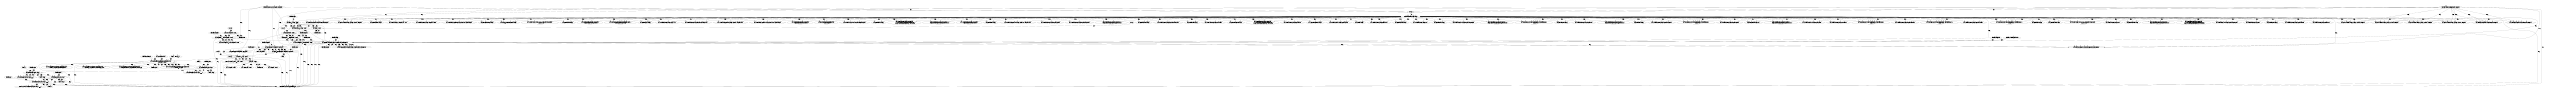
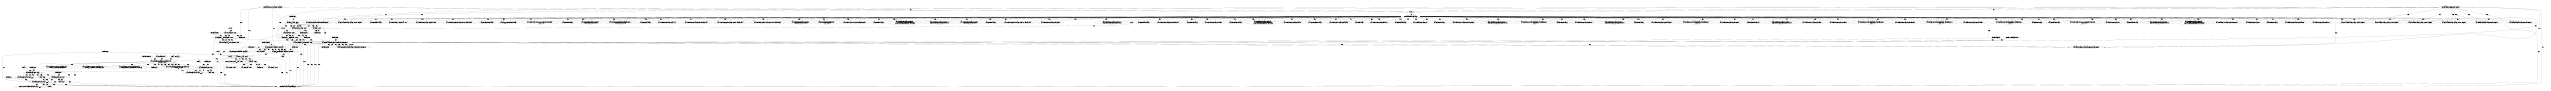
  digraph {
    n1 [label="(Call,LocaleCompare(option,\"bmp4\"))"]
    n2 [label="(Call,LocaleCompare(option,\"bmp4\") == 0)"]
    n3 [label="(Literal,\"bmp4\")"]
    n4 [label="(MethodReturn,static MagickBooleanType)"]
    n5 [label="(ControlStructure,if (LocaleCompare(option,\"bmp4\") == 0))"]
    n6 [label="(Literal,0)"]
    n7 [label="(Call,LocaleCompare(option,\"bmp3\"))"]
    n8 [label="(Literal,\"bmp3\")"]
    n9 [label="(Call,LocaleCompare(option,\"bmp3\") == 0)"]
    n10 [label="(Call,LocaleCompare(option,\"bmp2\"))"]
    n11 [label="(Literal,\"bmp2\")"]
    n12 [label="(Call,LocaleCompare(option,\"bmp2\") == 0)"]
    n13 [label="(Call,LogMagickEvent(CoderEvent,GetMagickModule(),\n          \"  Format=%s\",option))"]
    n14 [label="(Call,LogMagickEvent(CoderEvent,GetMagickModule(),\n        \"  Pixels:  %lu bytes\",bmp_info.image_size))"]
    n15 [label="(Call,(void) LogMagickEvent(CoderEvent,GetMagickModule(),\n          \"  Format=%s\",option))"]
    n16 [label="(Call,LogMagickEvent(CoderEvent,GetMagickModule(),\n            \"  Colormap: %.20g entries\",(double) image->colors))"]
    n17 [label="(Call,LogMagickEvent(CoderEvent,GetMagickModule(),\n          \"   Writing BMP version %.20g datastream\",(double) type))"]
    n18 [label="(Identifier,option)"]
    n19 [label="(Call,option != (char *) NULL)"]
    n20 [label="(Call,(char *) NULL)"]
    n21 [label="(ControlStructure,if (option != (char *) NULL))"]
    n22 [label="(Call,(StringInfo *) NULL)"]
    n23 [label="(Call,(MemoryInfo *) NULL)"]
    n24 [label="(Identifier,NULL)"]
    n25 [label="(Call,(StringInfo *) NULL)"]
    n26 [label="(Call,option=GetImageOption(image_info,\"bmp:format\"))"]
    n27 [label="(Call,GetImageOption(image_info,\"bmp:format\"))"]
    n28 [label="(Block,)"]
    n29 [label="(Literal,\"bmp:format\")"]
    n30 [label="(Call,GetImageOption(image_info,\"bmp3:alpha\"))"]
    n31 [label="(Call,OpenBlob(image_info,image,WriteBinaryBlobMode,exception))"]
    n32 [label="(Identifier,exception)"]
    n33 [label="(Call,status=OpenBlob(image_info,image,WriteBinaryBlobMode,exception))"]
    n34 [label="(Call,TransformImageColorspace(image,sRGBColorspace,exception))"]
    n35 [label="(Call,image_info != (const ImageInfo *) NULL)"]
    n36 [label="(Call,assert(image_info != (const ImageInfo *) NULL))"]
    n37 [label="(Call,(const ImageInfo *) NULL)"]
    n38 [label="(Identifier,NULL)"]
    n39 [label="(MethodParameterIn,const ImageInfo *image_info)"]
    1000125
    n41 [label="(MethodParameterIn,Image *image)"]
    n42 [label="(Call,(Image *) NULL)"]
    n43 [label="(Call,image != (Image *) NULL)"]
    n44 [label="(Call,(ExceptionInfo *) NULL)"]
    n45 [label="(Identifier,NULL)"]
    n46 [label="(Call,assert(image != (Image *) NULL))"]
    n47 [label="(Call,SetImageProgress(image,SaveImageTag,(MagickOffsetType) y,\n                image->rows))"]
    n48 [label="(Call,GetPixelBlue(image,p))"]
    n49 [label="(Call,GetPixelChannels(image))"]
    n50 [label="(Call,WriteBlob(image,(size_t) (4*(1L << bmp_info.bits_per_pixel)),\n            bmp_colormap))"]
    n51 [label="(Call,WriteBlobLSBLong(image,0x00))"]
    n52 [label="(Call,GetPixelChannels(image))"]
    n53 [label="(Call,WriteBlobLSBLong(image,(unsigned int)\n          (image->chromaticity.blue_primary.x*0x40000000)))"]
    n54 [label="(Call,SetImageStorageClass(image,DirectClass,exception))"]
    n55 [label="(Call,WriteBlobLSBLong(image,(unsigned int)\n          ((1.000f-(image->chromaticity.green_primary.x+\n          image->chromaticity.green_primary.y))*0x40000000)))"]
    n56 [label="(Call,WriteBlobLSBShort(image,bmp_info.bits_per_pixel))"]
    n57 [label="(Call,WriteBlobLSBLong(image,0x00))"]
    n58 [label="(Call,GetPixelGreen(image,p))"]
    n59 [label="(Call,WriteBlobLSBLong(image,bmp_info.file_size))"]
    n60 [label="(Call,WriteBlobLSBLong(image,0x00ff0000U))"]
    n61 [label="(Call,GetVirtualPixels(image,0,y,image->columns,1,exception))"]
    n62 [label="(Call,GetPixelChannels(image))"]
    n63 [label="(Call,WriteBlob(image,2,(unsigned char *) \"BM\"))"]
    n64 [label="(Call,WriteBlobLSBLong(image,(unsigned int) intent))"]
    n65 [label="(Call,WriteBlobLSBSignedLong(image,(signed int) bmp_info.height))"]
    n66 [label="(Call,GetImageListLength(image))"]
    n67 [label="(Call,SetImageStorageClass(image,DirectClass,exception))"]
    n68 [label="(Call,image=SyncNextImageInList(image))"]
    n69 [label="(Call,WriteBlob(image,(size_t) (3*(1L << bmp_info.bits_per_pixel)),\n            bmp_colormap))"]
    n70 [label="(Call,GetPixelIndex(image,p))"]
    n71 [label="(Call,WriteBlobLSBLong(image,(unsigned int)\n          (bmp_info.gamma_scale.y*0x10000)))"]
    n72 [label="(Call,SetImageProgress(image,SaveImagesTag,scene++,\n      GetImageListLength(image)))"]
    n73 [label="(Call,GetVirtualPixels(image,0,y,image->columns,1,exception))"]
    n74 [label="(Call,GetPixelAlpha(image,p))"]
    n75 [label="(Call,WriteBlobLSBLong(image,0x73524742U))"]
    n76 [label="(Call,WriteBlobLSBLong(image,bmp_info.colors_important))"]
    n77 [label="(Call,WriteBlobLSBSignedLong(image,(signed int) bmp_info.width))"]
    n78 [label="(Call,WriteBlobLSBSignedShort(image,(signed short) bmp_info.height))"]
    n79 [label="(Call,WriteBlobLSBLong(image,(unsigned int)\n          (bmp_info.gamma_scale.z*0x10000)))"]
    n80 [label="(Call,EncodeImage(image,bytes_per_line,\n            pixels,bmp_data))"]
    n81 [label="(Call,WriteBlob(image,(size_t) bmp_info.image_size,pixels))"]
    n82 [label="(Call,GetPixelBlue(image,p))"]
    n83 [label="(Call,WriteBlobLSBLong(image,(unsigned int)\n          ((1.000f-(image->chromaticity.blue_primary.x+\n          image->chromaticity.blue_primary.y))*0x40000000)))"]
    n84 [label="(Call,WriteBlobLSBLong(image,(unsigned int)\n          (image->chromaticity.red_primary.x*0x40000000)))"]
    n85 [label="(Call,WriteBlobLSBLong(image,(unsigned int)\n          (bmp_info.gamma_scale.x*0x10000)))"]
    n86 [label="(Call,GetPixelRed(image,p))"]
    n87 [label="(Call,WriteBlobLSBSignedShort(image,(signed short) bmp_info.width))"]
    n88 [label="(Call,WriteBlobLSBLong(image,bmp_info.y_pixels))"]
    n89 [label="(Call,GetVirtualPixels(image,0,y,image->columns,1,exception))"]
-   n90 [label="(Call,WriteBlobLSBLong(image,bmp_info.compression))"]
    n91 [label="(Call,WriteBlobLSBLong(image,(unsigned int)\n          (image->chromaticity.red_primary.y*0x40000000)))"]
    n92 [label="(Call,GetPixelChannels(image))"]
    n93 [label="(Call,WriteBlobLSBLong(image,bmp_info.number_colors))"]
    n94 [label="(Call,GetPixelIndex(image,p))"]
    n95 [label="(Call,WriteBlobLSBLong(image,0x000000ffU))"]
    n96 [label="(Call,GetNextImageInList(image))"]
    n97 [label="(Call,WriteBlobLSBLong(image,(unsigned int)\n          ((1.000f-(image->chromaticity.red_primary.x+\n          image->chromaticity.red_primary.y))*0x40000000)))"]
    n98 [label="(Call,GetVirtualPixels(image,0,y,image->columns,1,exception))"]
    n99 [label="(Call,WriteBlobLSBLong(image,bmp_info.size))"]
    n100 [label="(Call,SyncNextImageInList(image))"]
    n101 [label="(Call,WriteBlobLSBShort(image,bmp_info.planes))"]
    n102 [label="(Call,CloseBlob(image))"]
    n103 [label="(Call,WriteBlobLSBLong(image,0xff000000U))"]
    n104 [label="(Call,GetPixelChannels(image))"]
    n105 [label="(Call,WriteBlobLSBLong(image,0x00))"]
    n106 [label="(Call,GetPixelIndex(image,p))"]
    n107 [label="(Call,WriteBlobLSBShort(image,bmp_info.bits_per_pixel))"]
    n108 [label="(Call,WriteBlobLSBLong(image,(unsigned int)\n          (image->chromaticity.green_primary.y*0x40000000)))"]
    n109 [label="(Call,SetImageProgress(image,SaveImageTag,(MagickOffsetType) y,\n                image->rows))"]
    n110 [label="(Call,GetPixelGreen(image,p))"]
    n111 [label="(Call,WriteBlobLSBLong(image,bmp_info.size))"]
    n112 [label="(Call,WriteBlobLSBLong(image,(unsigned int)\n          (image->chromaticity.blue_primary.y*0x40000000)))"]
    n113 [label="(Call,GetPixelRed(image,p))"]
    n114 [label="(Call,WriteBlobLSBLong(image,bmp_info.image_size))"]
    n115 [label="(Call,SetImageProgress(image,SaveImageTag,(MagickOffsetType) y,\n                image->rows))"]
    n116 [label="(Call,WriteBlobLSBLong(image,bmp_info.x_pixels))"]
    n117 [label="(Call,GetImageProfile(image,\"icc\"))"]
    n118 [label="(Call,SetImageStorageClass(image,DirectClass,exception))"]
    n119 [label="(Call,WriteBlobLSBLong(image,(unsigned int)\n          (image->chromaticity.green_primary.x*0x40000000)))"]
    n120 [label="(Call,WriteBlobLSBShort(image,bmp_info.planes))"]
    n121 [label="(Call,WriteBlobLSBLong(image,0x0000ff00U))"]
    n122 [label="(Call,SetImageProgress(image,SaveImageTag,(MagickOffsetType) y,\n                image->rows))"]
    n123 [label="(Call,GetVirtualPixels(image,0,y,image->columns,1,exception))"]
    n124 [label="(Call,WriteBlobLSBLong(image,bmp_info.offset_bits))"]
    n125 [label="(Call,SetImageProgress(image,SaveImageTag,(MagickOffsetType) y,\n                image->rows))"]
    n126 [label="(Call,WriteBlobLSBLong(image,bmp_info.ba_offset))"]
    n127 [label="(Call,exception != (ExceptionInfo *) NULL)"]
    n128 [label="(Identifier,NULL)"]
    n129 [label="(Call,assert(exception != (ExceptionInfo *) NULL))"]
    n130 [label="(MethodParameterIn,ExceptionInfo *exception)"]
    n131 [label="(Identifier,image)"]
    n132 [label="(Literal,\"  Format=%s\")"]
    n133 [label="(Identifier,image_info)"]
    n134 [label="(Identifier,option)"]
    n135 [label="(Identifier,exception)"]
    n136 [label="(Literal,0)"]
    n137 [label="(Identifier,option)"]
    n138 [label="(Identifier,CoderEvent)"]
    n139 [label="(Identifier,image)"]
    n140 [label="(Call,GetMagickModule())"]
    n141 [label="(Identifier,option)"]
+   n142 [label="(Identifier,scene)"]
    n143 [label="(Identifier,image_info)"]
    n144 [label="(Identifier,option)"]
    n145 [label="(Identifier,type)"]
    n146 [label="(Literal,0)"]
    n147 [label="(Identifier,option)"]
    n148 [label="(Identifier,WriteBinaryBlobMode)"]
    n149 [label="(Identifier,image_info)"]
    1000249
    1000150
    1000162
    1000189
    1000245
    n1 -> n2 [label="AST: "]
    n1 -> n2 [label="DDG: "]
    n1 -> n2 [label="DDG: "]
    n1 -> n3 [label="CFG: "]
    n1 -> n4 [label="DDG: "]
    n2 -> n4 [label="DDG: "]
    n2 -> n4 [label="DDG: "]
    n2 -> n5 [label="AST: "]
    n2 -> n6 [label="CFG: "]
    n3 -> n1 [label="AST: "]
    n6 -> n1 [label="CFG: "]
    n6 -> n2 [label="AST: "]
    n7 -> n1 [label="DDG: "]
    n7 -> n8 [label="CFG: "]
    n7 -> n9 [label="AST: "]
    n7 -> n9 [label="DDG: "]
    n7 -> n9 [label="DDG: "]
    n8 -> n7 [label="AST: "]
    n10 -> n7 [label="DDG: "]
    n10 -> n11 [label="CFG: "]
    n10 -> n12 [label="AST: "]
    n10 -> n12 [label="DDG: "]
    n10 -> n12 [label="DDG: "]
    n11 -> n10 [label="AST: "]
    n13 -> n4 [label="DDG: "]
    n13 -> n4 [label="DDG: "]
    n13 -> n10 [label="DDG: "]
    n13 -> n14 [label="DDG: "]
    n13 -> n15 [label="AST: "]
    n13 -> n15 [label="DDG: "]
    n13 -> n15 [label="DDG: "]
    n13 -> n15 [label="DDG: "]
    n13 -> n15 [label="DDG: "]
    n13 -> n16 [label="DDG: "]
    n13 -> n17 [label="DDG: "]
    n13 -> n18 [label="CFG: "]
    n15 -> n13 [label="CFG: "]
    n18 -> n13 [label="AST: "]
    n19 -> n4 [label="DDG: "]
    n19 -> n4 [label="DDG: "]
    n19 -> n4 [label="DDG: "]
    n19 -> n13 [label="DDG: "]
    n19 -> n20 [label="CFG: "]
    n19 -> n21 [label="AST: "]
    n20 -> n4 [label="DDG: "]
    n20 -> n19 [label="AST: "]
    n20 -> n19 [label="DDG: "]
    n20 -> n22 [label="DDG: "]
    n20 -> n23 [label="DDG: "]
    n20 -> n24 [label="CFG: "]
    n20 -> n25 [label="DDG: "]
    n24 -> n20 [label="AST: "]
    n26 -> n4 [label="DDG: "]
    n26 -> n19 [label="DDG: "]
    n26 -> n27 [label="CFG: "]
    n26 -> n28 [label="AST: "]
    n27 -> n4 [label="DDG: "]
    n27 -> n26 [label="AST: "]
    n27 -> n26 [label="DDG: "]
    n27 -> n26 [label="DDG: "]
    n27 -> n29 [label="CFG: "]
    n27 -> n30 [label="DDG: "]
    n29 -> n27 [label="AST: "]
    n31 -> n4 [label="DDG: "]
    n31 -> n4 [label="DDG: "]
    n31 -> n4 [label="DDG: "]
    n31 -> n4 [label="DDG: "]
    n31 -> n27 [label="DDG: "]
    n31 -> n32 [label="CFG: "]
    n31 -> n33 [label="AST: "]
    n31 -> n33 [label="DDG: "]
    n31 -> n33 [label="DDG: "]
    n31 -> n33 [label="DDG: "]
    n31 -> n33 [label="DDG: "]
    n31 -> n34 [label="DDG: "]
    n31 -> n34 [label="DDG: "]
    n32 -> n31 [label="AST: "]
    n33 -> n31 [label="CFG: "]
    n35 -> n4 [label="DDG: "]
    n35 -> n31 [label="DDG: "]
    n35 -> n36 [label="AST: "]
    n35 -> n36 [label="DDG: "]
    n35 -> n36 [label="DDG: "]
    n36 -> n35 [label="CFG: "]
    n37 -> n35 [label="AST: "]
    n37 -> n35 [label="DDG: "]
    n37 -> n38 [label="CFG: "]
    n38 -> n37 [label="AST: "]
    n39 -> n27 [label="DDG: "]
    n39 -> n30 [label="DDG: "]
    n39 -> n31 [label="DDG: "]
    n39 -> n35 [label="DDG: "]
    n39 -> 1000125 [label="AST: "]
    1000125 -> n41 [label="AST: "]
    n41 -> n4 [label="DDG: "]
    n41 -> n31 [label="DDG: "]
    n41 -> n34 [label="DDG: "]
    n41 -> n43 [label="DDG: "]
    n41 -> n47 [label="DDG: "]
    n41 -> n48 [label="DDG: "]
    n41 -> n49 [label="DDG: "]
    n41 -> n50 [label="DDG: "]
    n41 -> n51 [label="DDG: "]
    n41 -> n52 [label="DDG: "]
    n41 -> n53 [label="DDG: "]
    n41 -> n54 [label="DDG: "]
    n41 -> n55 [label="DDG: "]
    n41 -> n56 [label="DDG: "]
    n41 -> n57 [label="DDG: "]
    n41 -> n58 [label="DDG: "]
    n41 -> n59 [label="DDG: "]
    n41 -> n60 [label="DDG: "]
    n41 -> n61 [label="DDG: "]
    n41 -> n62 [label="DDG: "]
    n41 -> n63 [label="DDG: "]
    n41 -> n64 [label="DDG: "]
    n41 -> n65 [label="DDG: "]
    n41 -> n66 [label="DDG: "]
    n41 -> n67 [label="DDG: "]
    n41 -> n68 [label="DDG: "]
    n41 -> n69 [label="DDG: "]
    n41 -> n70 [label="DDG: "]
    n41 -> n71 [label="DDG: "]
    n41 -> n72 [label="DDG: "]
    n41 -> n73 [label="DDG: "]
    n41 -> n74 [label="DDG: "]
    n41 -> n75 [label="DDG: "]
    n41 -> n76 [label="DDG: "]
    n41 -> n77 [label="DDG: "]
    n41 -> n78 [label="DDG: "]
    n41 -> n79 [label="DDG: "]
    n41 -> n80 [label="DDG: "]
    n41 -> n81 [label="DDG: "]
    n41 -> n82 [label="DDG: "]
    n41 -> n83 [label="DDG: "]
    n41 -> n84 [label="DDG: "]
    n41 -> n85 [label="DDG: "]
    n41 -> n86 [label="DDG: "]
    n41 -> n87 [label="DDG: "]
    n41 -> n88 [label="DDG: "]
    n41 -> n89 [label="DDG: "]
-   n41 -> n90 [label="DDG: "]
    n41 -> n91 [label="DDG: "]
    n41 -> n92 [label="DDG: "]
    n41 -> n93 [label="DDG: "]
    n41 -> n94 [label="DDG: "]
    n41 -> n95 [label="DDG: "]
    n41 -> n96 [label="DDG: "]
    n41 -> n97 [label="DDG: "]
    n41 -> n98 [label="DDG: "]
    n41 -> n99 [label="DDG: "]
    n41 -> n100 [label="DDG: "]
    n41 -> n101 [label="DDG: "]
    n41 -> n102 [label="DDG: "]
    n41 -> n103 [label="DDG: "]
    n41 -> n104 [label="DDG: "]
    n41 -> n105 [label="DDG: "]
    n41 -> n106 [label="DDG: "]
    n41 -> n107 [label="DDG: "]
    n41 -> n108 [label="DDG: "]
    n41 -> n109 [label="DDG: "]
    n41 -> n110 [label="DDG: "]
    n41 -> n111 [label="DDG: "]
    n41 -> n112 [label="DDG: "]
    n41 -> n113 [label="DDG: "]
    n41 -> n114 [label="DDG: "]
    n41 -> n115 [label="DDG: "]
    n41 -> n116 [label="CFG: "]
    n41 -> n117 [label="DDG: "]
    n41 -> n118 [label="DDG: "]
    n41 -> n119 [label="DDG: "]
    n41 -> n120 [label="DDG: "]
    n41 -> n121 [label="DDG: "]
    n41 -> n122 [label="DDG: "]
    n41 -> n123 [label="DDG: "]
    n41 -> n124 [label="DDG: "]
    n41 -> n125 [label="DDG: "]
    n41 -> n126 [label="DDG: "]
    n42 -> n43 [label="AST: "]
    n42 -> n43 [label="DDG: "]
    n42 -> n44 [label="DDG: "]
    n42 -> n45 [label="CFG: "]
    n43 -> n4 [label="DDG: "]
    n43 -> n31 [label="DDG: "]
    n43 -> n42 [label="CFG: "]
    n43 -> n46 [label="AST: "]
    n43 -> n46 [label="DDG: "]
    n43 -> n46 [label="DDG: "]
    n44 -> n20 [label="DDG: "]
    n44 -> n127 [label="AST: "]
    n44 -> n127 [label="DDG: "]
    n44 -> n128 [label="CFG: "]
    n45 -> n42 [label="AST: "]
    n46 -> n43 [label="CFG: "]
    n127 -> n4 [label="DDG: "]
    n127 -> n31 [label="DDG: "]
    n127 -> n44 [label="CFG: "]
    n127 -> n129 [label="AST: "]
    n127 -> n129 [label="DDG: "]
    n127 -> n129 [label="DDG: "]
    n128 -> n44 [label="AST: "]
    n129 -> n127 [label="CFG: "]
    n130 -> n4 [label="DDG: "]
    n130 -> n31 [label="DDG: "]
    n130 -> n34 [label="DDG: "]
    n130 -> 1000125 [label="AST: "]
    n130 -> n54 [label="DDG: "]
    n130 -> n61 [label="DDG: "]
    n130 -> n67 [label="DDG: "]
    n130 -> n73 [label="DDG: "]
    n130 -> n89 [label="DDG: "]
    n130 -> n98 [label="DDG: "]
    n130 -> n118 [label="DDG: "]
    n130 -> n123 [label="DDG: "]
    n130 -> n127 [label="DDG: "]
    n131 -> n31 [label="AST: "]
    n132 -> n13 [label="AST: "]
    n133 -> n27 [label="AST: "]
    n134 -> n19 [label="AST: "]
    n134 -> n26 [label="CFG: "]
    n135 -> n127 [label="AST: "]
    n136 -> n7 [label="CFG: "]
    n137 -> n10 [label="AST: "]
    n138 -> n13 [label="AST: "]
    n139 -> n43 [label="AST: "]
    n140 -> n13 [label="AST: "]
    n141 -> n7 [label="AST: "]
+   n142 -> n2 [label="CFG: "]
+   n142 -> n19 [label="CFG: "]
    n143 -> n31 [label="AST: "]
    n144 -> n1 [label="AST: "]
    n145 -> n2 [label="CFG: "]
    n146 -> n10 [label="CFG: "]
    n147 -> n26 [label="AST: "]
    n148 -> n31 [label="AST: "]
    n149 -> n35 [label="AST: "]
    1000249 -> n19 [label="CFG: "]
    1000150 -> n37 [label="AST: "]
    1000162 -> n42 [label="AST: "]
    1000189 -> n44 [label="AST: "]
    1000245 -> n20 [label="AST: "]
  }
